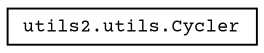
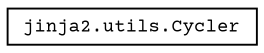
  digraph {
    rankdir=TB
    fontname="Courier Prime"
-   n1 [color=black fillcolor=white fontname="Courier Prime" fontsize=10 height=0.2 label="utils2.utils.Cycler" shape=record style=filled width=0.4]
+   n1 [color=black fillcolor=white fontname="Courier Prime" fontsize=10 height=0.2 label="jinja2.utils.Cycler" shape=record style=filled width=0.4]
  }
